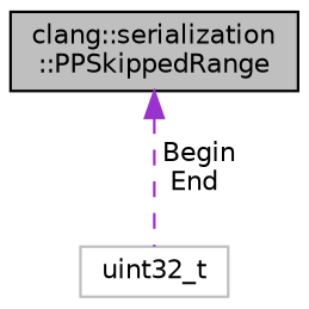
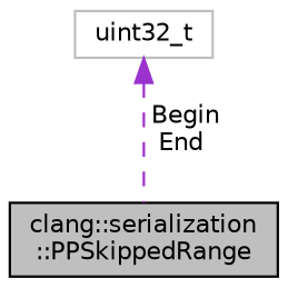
  digraph {
    node [fontname=Helvetica fontsize=10 shape=record]
    n1 [color=black fillcolor=grey75 fontcolor=black height=0.2 label="clang::serialization\l::PPSkippedRange" style=filled width=0.4]
    n2 [color=grey75 height=0.2 label=uint32_t width=0.4]
-   n1 -> n2 [color=darkorchid3 dir=back fontname=Helvetica fontsize=10 label=" Begin\nEnd" labelfontname=Helvetica labelfontsize=10 style=dashed]
+   n2 -> n1 [color=darkorchid3 dir=back fontname=Helvetica fontsize=10 label=" Begin\nEnd" labelfontname=Helvetica labelfontsize=10 style=dashed]
  }
